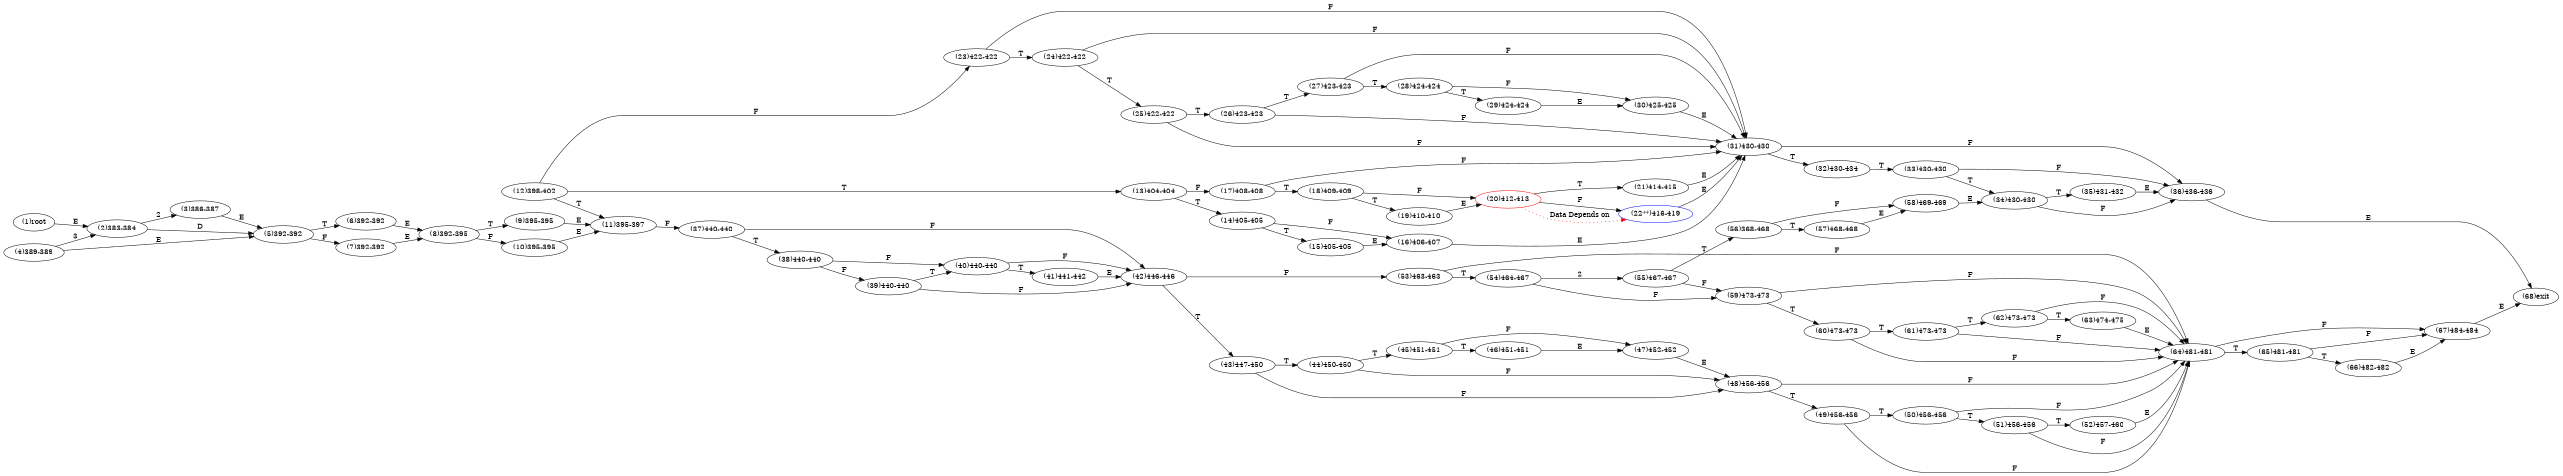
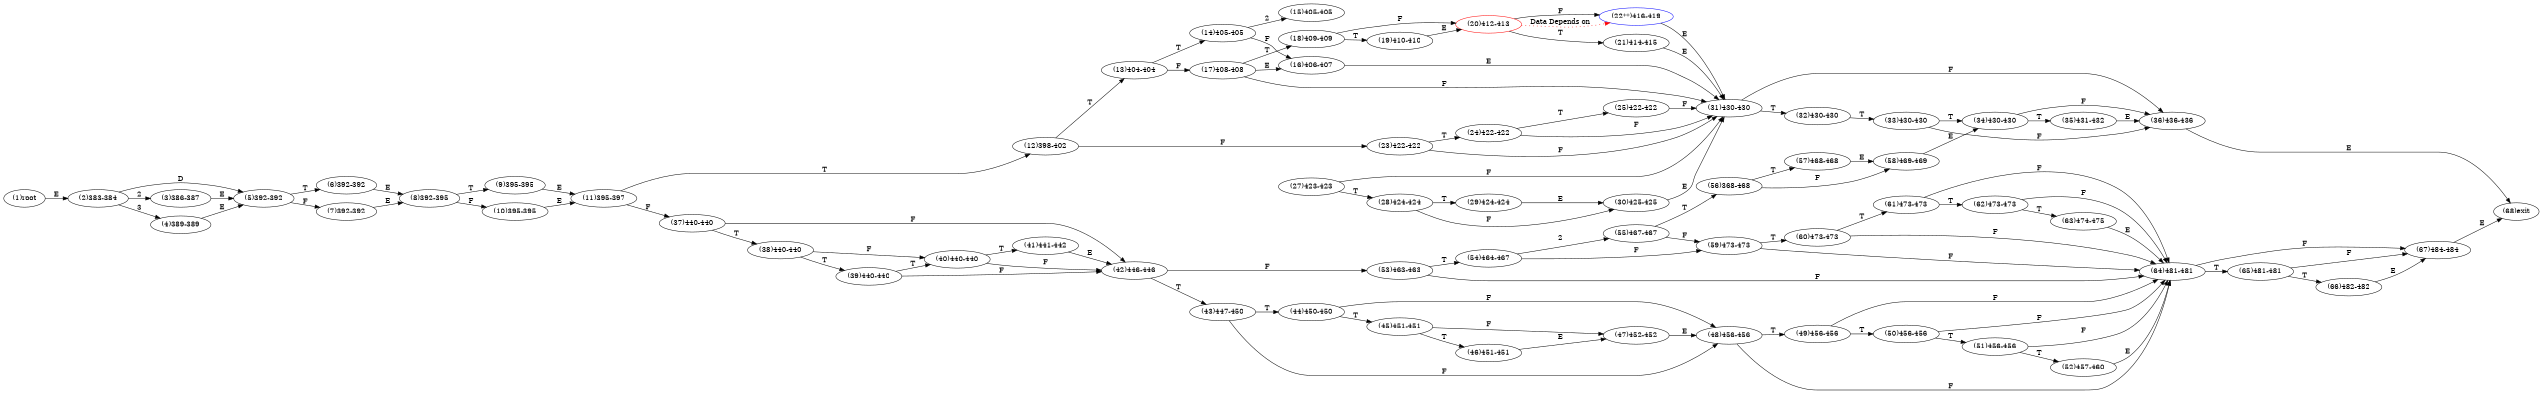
  digraph {
    rankdir=LR
    n1 [label="(1)root"]
    n2 [label="(2)383-384"]
    n3 [label="(3)386-387"]
    n4 [label="(4)389-389"]
    n5 [label="(5)392-392"]
    n6 [label="(6)392-392"]
    n7 [label="(7)392-392"]
    n8 [label="(8)392-395"]
    n9 [label="(9)395-395"]
    n10 [label="(10)395-395"]
    n11 [label="(11)395-397"]
    n12 [label="(12)398-402"]
    n13 [label="(37)440-440"]
    n14 [label="(13)404-404"]
    n15 [label="(23)422-422"]
    n16 [label="(38)440-440"]
    n17 [label="(42)446-446"]
    n18 [label="(14)405-405"]
    n19 [label="(17)408-408"]
    n20 [label="(31)430-430"]
    n21 [label="(24)422-422"]
    n22 [label="(15)405-405"]
    n23 [label="(16)406-407"]
    n24 [label="(18)409-409"]
    n25 [label="(19)410-410"]
    n26 [color=red label="(20)412-413"]
-   n27 [label="(32)430-434"]
+   n27 [label="(32)430-430"]
    n28 [label="(36)436-436"]
    n29 [label="(21)414-415"]
    n30 [color=blue label="(22**)416-419"]
    n31 [label="(25)422-422"]
-   n32 [label="(26)423-423"]
    n33 [label="(27)423-423"]
    n34 [label="(28)424-424"]
    n35 [label="(29)424-424"]
    n36 [label="(30)425-425"]
    n37 [label="(33)430-430"]
    n38 [label="(68)exit"]
    n39 [label="(34)430-430"]
    n40 [label="(35)431-432"]
    n41 [label="(39)440-440"]
    n42 [label="(40)440-440"]
    n43 [label="(41)441-442"]
    n44 [label="(43)447-450"]
    n45 [label="(53)463-463"]
    n46 [label="(44)450-450"]
    n47 [label="(48)456-456"]
    n48 [label="(64)481-481"]
    n49 [label="(54)464-467"]
    n50 [label="(45)451-451"]
    n51 [label="(49)456-456"]
    n52 [label="(46)451-451"]
    n53 [label="(47)452-452"]
    n54 [label="(51)456-456"]
    n55 [label="(52)457-460"]
    n56 [label="(65)481-481"]
    n57 [label="(67)484-484"]
    n58 [label="(50)456-456"]
    n59 [label="(55)467-467"]
    n60 [label="(59)473-473"]
    n61 [label="(56)368-468"]
    n62 [label="(60)473-473"]
    n63 [label="(58)469-469"]
    n64 [label="(57)468-468"]
    n65 [label="(61)473-473"]
    n66 [label="(63)474-475"]
    n67 [label="(62)473-473"]
    n68 [label="(66)482-482"]
    n1 -> n2 [label=E]
    n2 -> n3 [label=2]
-   n4 -> n2 [label=3]
+   n2 -> n4 [label=3]
    n2 -> n5 [label=D]
    n3 -> n5 [label=E]
    n4 -> n5 [label=E]
    n5 -> n6 [label=T]
    n5 -> n7 [label=F]
    n6 -> n8 [label=E]
    n7 -> n8 [label=E]
    n8 -> n9 [label=T]
    n8 -> n10 [label=F]
    n9 -> n11 [label=E]
    n10 -> n11 [label=E]
-   n12 -> n11 [label=T]
+   n11 -> n12 [label=T]
    n11 -> n13 [label=F]
    n12 -> n14 [label=T]
    n12 -> n15 [label=F]
    n13 -> n16 [label=T]
    n13 -> n17 [label=F]
    n14 -> n18 [label=T]
    n14 -> n19 [label=F]
    n15 -> n20 [label=F]
    n15 -> n21 [label=T]
-   n16 -> n41 [label=F]
+   n16 -> n41 [label=T]
    n16 -> n42 [label=F]
    n17 -> n44 [label=T]
    n17 -> n45 [label=F]
-   n18 -> n22 [label=T]
+   n18 -> n22 [label=2]
    n18 -> n23 [label=F]
    n19 -> n20 [label=F]
    n19 -> n24 [label=T]
    n20 -> n27 [label=T]
    n20 -> n28 [label=F]
    n21 -> n20 [label=F]
    n21 -> n31 [label=T]
-   n22 -> n23 [label=E]
+   n19 -> n23 [label=E]
    n23 -> n20 [label=E]
    n24 -> n25 [label=T]
    n24 -> n26 [label=F]
    n25 -> n26 [label=E]
    n26 -> n29 [label=T]
    n26 -> n30 [label=F]
    n26 -> n30 [color=red label="Data Depends on" style=dotted]
    n27 -> n37 [label=T]
    n28 -> n38 [label=E]
    n29 -> n20 [label=E]
    n30 -> n20 [label=E]
    n31 -> n20 [label=F]
-   n31 -> n32 [label=T]
-   n32 -> n20 [label=F]
-   n32 -> n33 [label=T]
    n33 -> n20 [label=F]
    n33 -> n34 [label=T]
    n34 -> n35 [label=T]
    n34 -> n36 [label=F]
    n35 -> n36 [label=E]
    n36 -> n20 [label=E]
    n37 -> n28 [label=F]
    n37 -> n39 [label=T]
    n39 -> n28 [label=F]
    n39 -> n40 [label=T]
    n40 -> n28 [label=E]
    n41 -> n17 [label=F]
    n41 -> n42 [label=T]
    n42 -> n17 [label=F]
    n42 -> n43 [label=T]
    n43 -> n17 [label=E]
    n44 -> n46 [label=T]
    n44 -> n47 [label=F]
    n45 -> n48 [label=F]
    n45 -> n49 [label=T]
    n46 -> n47 [label=F]
    n46 -> n50 [label=T]
    n47 -> n48 [label=F]
    n47 -> n51 [label=T]
    n48 -> n56 [label=T]
    n48 -> n57 [label=F]
    n49 -> n59 [label=2]
    n49 -> n60 [label=F]
    n50 -> n52 [label=T]
    n50 -> n53 [label=F]
    n51 -> n48 [label=F]
    n51 -> n58 [label=T]
    n52 -> n53 [label=E]
    n53 -> n47 [label=E]
    n54 -> n48 [label=F]
    n54 -> n55 [label=T]
    n55 -> n48 [label=E]
    n56 -> n57 [label=F]
    n56 -> n68 [label=T]
    n57 -> n38 [label=E]
    n58 -> n48 [label=F]
    n58 -> n54 [label=T]
    n59 -> n60 [label=F]
    n59 -> n61 [label=T]
    n60 -> n48 [label=F]
    n60 -> n62 [label=T]
    n61 -> n63 [label=F]
    n61 -> n64 [label=T]
    n62 -> n48 [label=F]
    n62 -> n65 [label=T]
    n63 -> n39 [label=E]
    n64 -> n63 [label=E]
    n65 -> n48 [label=F]
    n65 -> n67 [label=T]
    n66 -> n48 [label=E]
    n67 -> n48 [label=F]
    n67 -> n66 [label=T]
    n68 -> n57 [label=E]
  }
